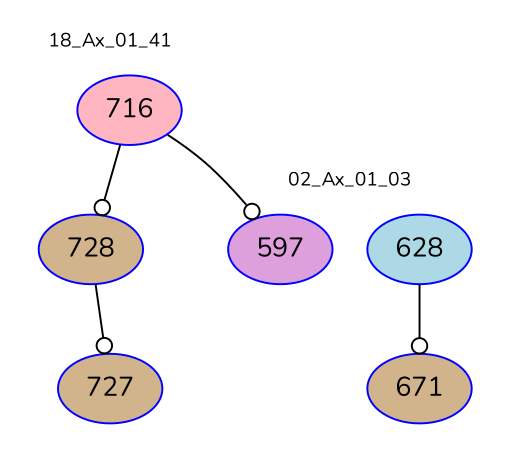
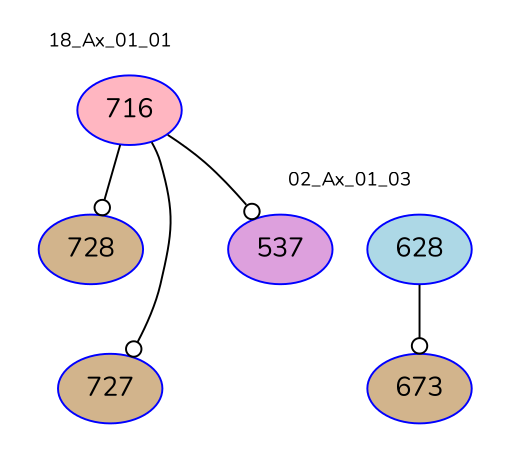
  digraph {
    fontname=Nunito
    node [color=blue fillcolor=tan fontname=Nunito style=filled]
    edge [arrowhead=odot color=black fontname=Nunito]
    n1 [fillcolor=lightpink label=716]
    n2 [label=728]
    n3 [label=727]
    n4 [fillcolor=lightblue label=628]
-   n5 [label=671]
-   n6 [fillcolor=plum label=597]
+   n5 [label=673]
+   n6 [fillcolor=plum label=537]
    subgraph cluster_1 {
      color=white
      fontsize=10
-     label="18_Ax_01_41"
+     label="18_Ax_01_01"
      n1
      n2
      n3
    }
    subgraph cluster_2 {
      color=white
      fontsize=10
      label="02_Ax_01_03"
      n4
      n5
      n6
    }
    n1 -> n2
-   n2 -> n3
+   n1 -> n3
    n1 -> n6
    n4 -> n5
  }
